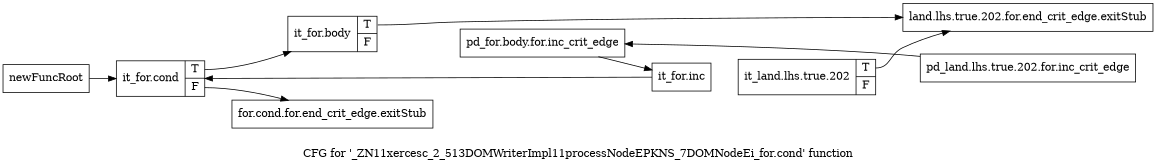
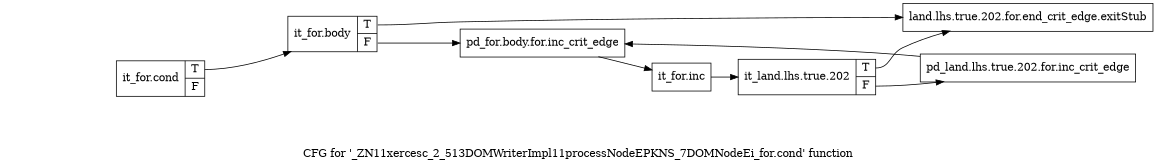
  digraph {
    label="CFG for '_ZN11xercesc_2_513DOMWriterImpl11processNodeEPKNS_7DOMNodeEi_for.cond' function"
    rankdir=LR
    node [shape=record]
-   n1 [label="{newFuncRoot}"]
    n2 [label="{it_for.cond|{<s0>T|<s1>F}}"]
-   n3 [label="{for.cond.for.end_crit_edge.exitStub}"]
    n4 [label="{it_for.body|{<s0>T|<s1>F}}"]
    n5 [label="{land.lhs.true.202.for.end_crit_edge.exitStub}"]
    n6 [label="{pd_for.body.for.inc_crit_edge}"]
    n7 [label="{it_land.lhs.true.202|{<s0>T|<s1>F}}"]
    n8 [label="{pd_land.lhs.true.202.for.inc_crit_edge}"]
    n9 [label="{it_for.inc}"]
-   n1 -> n2
-   n2 -> n3 [tailport=s1]
    n2 -> n4 [tailport=s0]
    n4 -> n5 [tailport=s0]
+   n4 -> n6 [tailport=s1]
    n6 -> n9
    n7 -> n5 [tailport=s0]
+   n7 -> n8 [tailport=s1]
    n8 -> n6
-   n9 -> n2
+   n9 -> n7
  }
